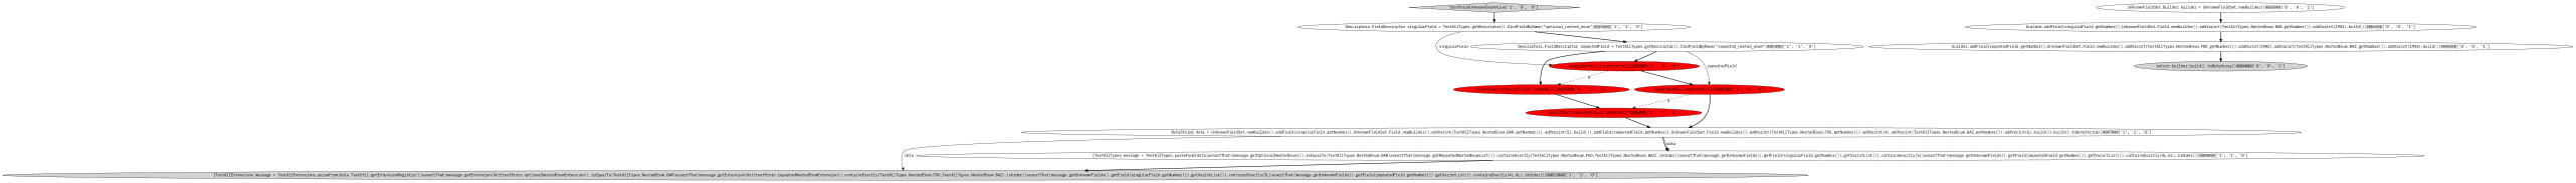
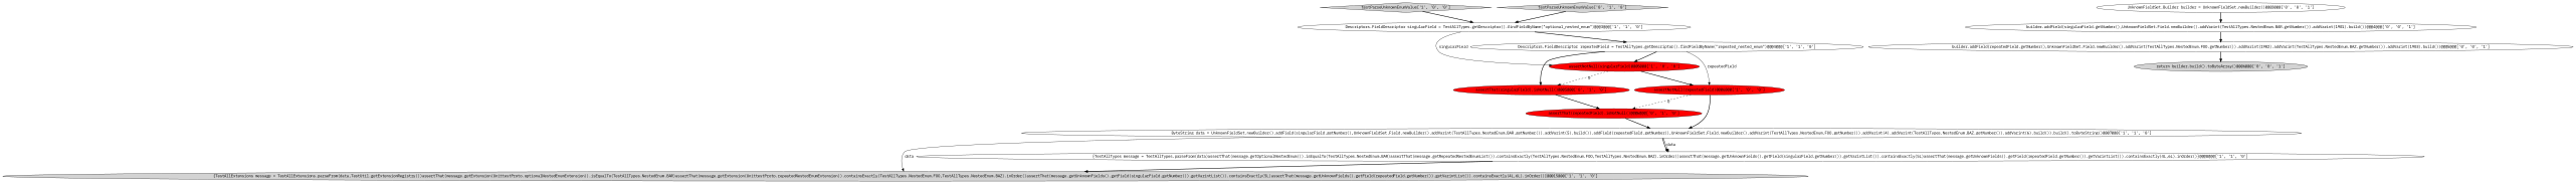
  digraph {
    fontname="IBM Plex Mono"
    node [fillcolor=white fontname="IBM Plex Mono" shape=ellipse style=filled]
    edge [fontname="IBM Plex Mono" style=bold]
    n1 [fillcolor=red label="assertNotNull(singularField)@@@5@@@['1', '0', '0']"]
    n2 [fillcolor=red label="assertNotNull(repeatedField)@@@6@@@['1', '0', '0']"]
    n3 [fillcolor=red label="assertThat(singularField).isNotNull()@@@5@@@['0', '1', '0']"]
    n4 [fillcolor=red label="assertThat(repeatedField).isNotNull()@@@6@@@['0', '1', '0']"]
    n5 [label="ByteString data = UnknownFieldSet.newBuilder().addField(singularField.getNumber(),UnknownFieldSet.Field.newBuilder().addVarint(TestAllTypes.NestedEnum.BAR.getNumber()).addVarint(5).build()).addField(repeatedField.getNumber(),UnknownFieldSet.Field.newBuilder().addVarint(TestAllTypes.NestedEnum.FOO.getNumber()).addVarint(4).addVarint(TestAllTypes.NestedEnum.BAZ.getNumber()).addVarint(6).build()).build().toByteString()@@@7@@@['1', '1', '0']"]
    n6 [fillcolor=lightgray label="return builder.build().toByteArray()@@@6@@@['0', '0', '1']"]
    n7 [fillcolor=lightgray label="testParseUnknownEnumValue['1', '0', '0']" shape=diamond]
    n8 [label="Descriptors.FieldDescriptor singularField = TestAllTypes.getDescriptor().findFieldByName(\"optional_nested_enum\")@@@3@@@['1', '1', '0']"]
    n9 [label="Descriptors.FieldDescriptor repeatedField = TestAllTypes.getDescriptor().findFieldByName(\"repeated_nested_enum\")@@@4@@@['1', '1', '0']"]
    n10 [label="builder.addField(singularField.getNumber(),UnknownFieldSet.Field.newBuilder().addVarint(TestAllTypes.NestedEnum.BAR.getNumber()).addVarint(1901).build())@@@4@@@['0', '0', '1']"]
    n11 [label="builder.addField(repeatedField.getNumber(),UnknownFieldSet.Field.newBuilder().addVarint(TestAllTypes.NestedEnum.FOO.getNumber()).addVarint(1902).addVarint(TestAllTypes.NestedEnum.BAZ.getNumber()).addVarint(1903).build())@@@5@@@['0', '0', '1']"]
    n12 [label="UnknownFieldSet.Builder builder = UnknownFieldSet.newBuilder()@@@3@@@['0', '0', '1']"]
    n13 [label="{TestAllTypes message = TestAllTypes.parseFrom(data)assertThat(message.getOptionalNestedEnum()).isEqualTo(TestAllTypes.NestedEnum.BAR)assertThat(message.getRepeatedNestedEnumList()).containsExactly(TestAllTypes.NestedEnum.FOO,TestAllTypes.NestedEnum.BAZ).inOrder()assertThat(message.getUnknownFields().getField(singularField.getNumber()).getVarintList()).containsExactly(5L)assertThat(message.getUnknownFields().getField(repeatedField.getNumber()).getVarintList()).containsExactly(4L,6L).inOrder()}@@@8@@@['1', '1', '0']"]
    n14 [fillcolor=lightgray label="{TestAllExtensions message = TestAllExtensions.parseFrom(data,TestUtil.getExtensionRegistry())assertThat(message.getExtension(UnittestProto.optionalNestedEnumExtension)).isEqualTo(TestAllTypes.NestedEnum.BAR)assertThat(message.getExtension(UnittestProto.repeatedNestedEnumExtension)).containsExactly(TestAllTypes.NestedEnum.FOO,TestAllTypes.NestedEnum.BAZ).inOrder()assertThat(message.getUnknownFields().getField(singularField.getNumber()).getVarintList()).containsExactly(5L)assertThat(message.getUnknownFields().getField(repeatedField.getNumber()).getVarintList()).containsExactly(4L,6L).inOrder()}@@@15@@@['1', '1', '0']"]
+   n15 [fillcolor=lightgray label="testParseUnknownEnumValue['0', '1', '0']" shape=diamond]
    n1 -> n2
    n1 -> n3 [label=0 style=dashed]
    n2 -> n4 [label=0 style=dashed]
    n2 -> n5
    n3 -> n4
    n4 -> n5
    n5 -> n13
    n5 -> n13 [label=data style=solid]
    n5 -> n14 [label=data style=solid]
    n7 -> n8
    n8 -> n1 [label=singularField style=solid]
    n8 -> n9
    n9 -> n1
    n9 -> n2 [label=repeatedField style=solid]
    n9 -> n3
    n10 -> n11
    n11 -> n6
    n12 -> n10
    n13 -> n14
+   n15 -> n8
  }
